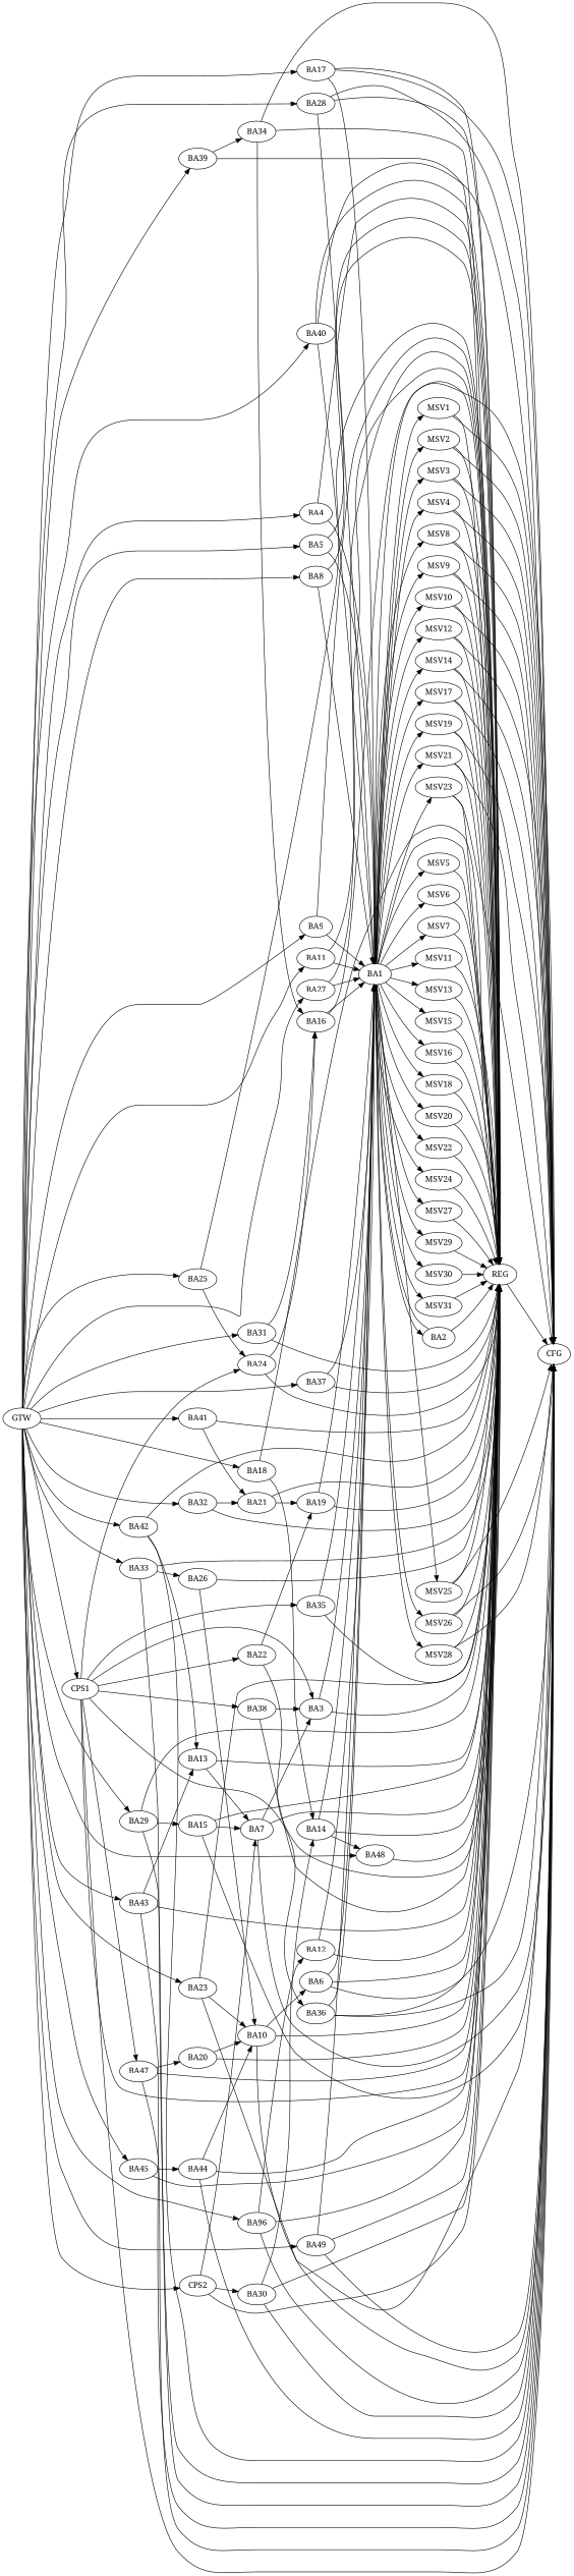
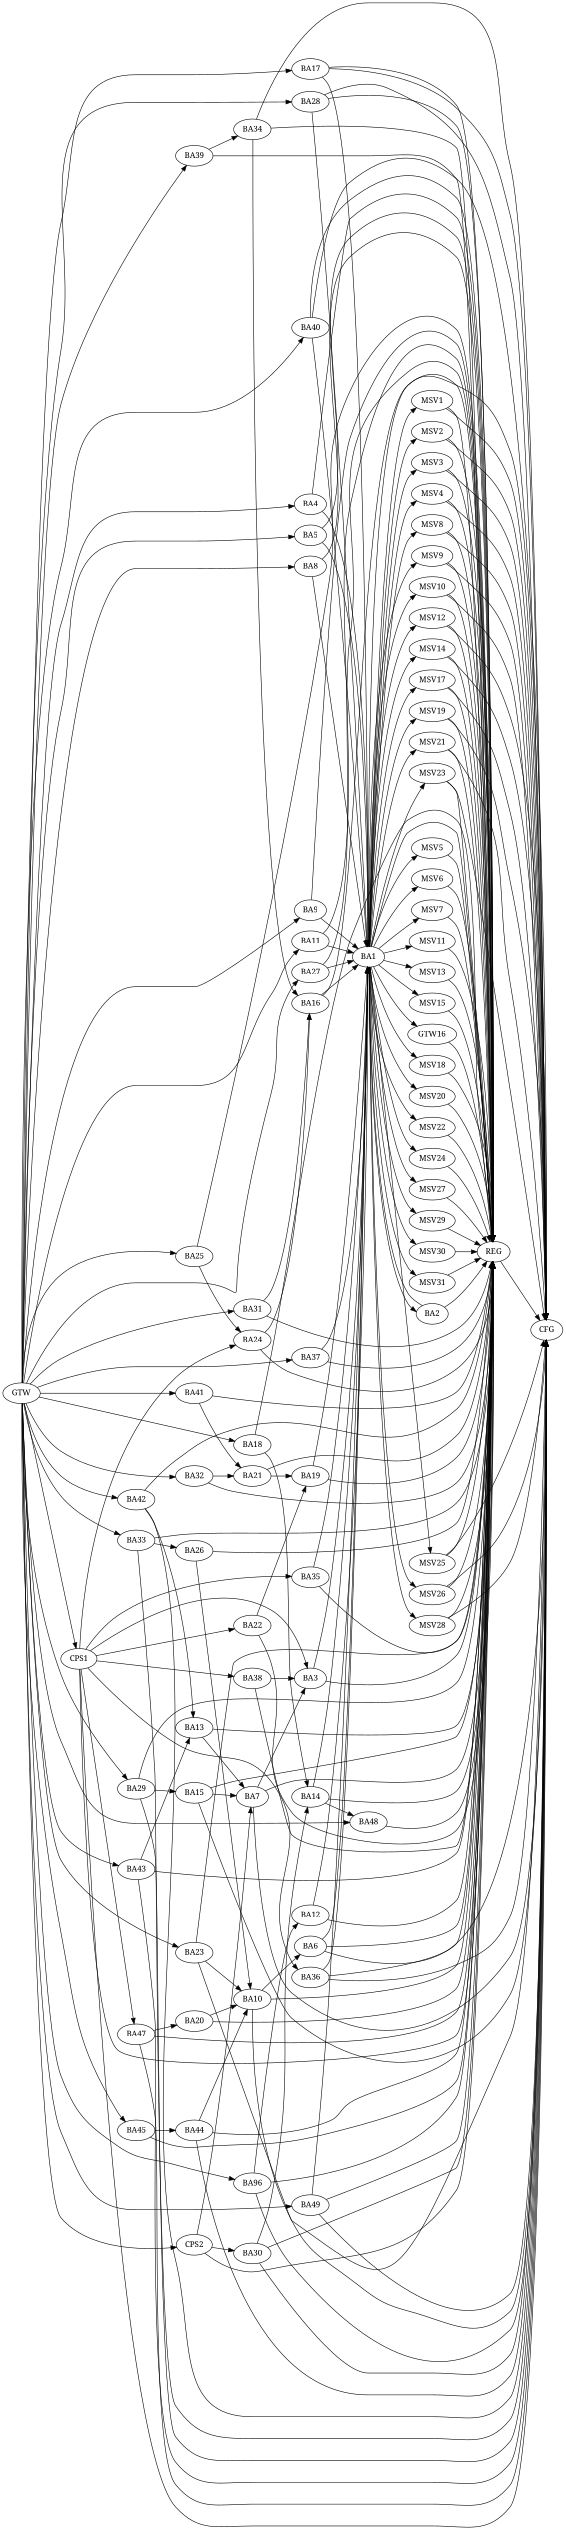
  strict digraph {
    fontname="Noto Serif"
    rankdir=LR
    node [fontname="Noto Serif"]
    edge [fontname="Noto Serif"]
    n1 [label=BA1]
    n2 [label=BA2]
    n3 [label=REG]
    n4 [label=CFG]
    n5 [label=MSV1]
    n6 [label=MSV2]
    n7 [label=MSV3]
    n8 [label=MSV4]
    n9 [label=MSV5]
    n10 [label=MSV6]
    n11 [label=MSV7]
    n12 [label=MSV8]
    n13 [label=MSV9]
    n14 [label=MSV10]
    n15 [label=MSV11]
    n16 [label=MSV12]
    n17 [label=MSV13]
    n18 [label=MSV14]
    n19 [label=MSV15]
-   n20 [label=MSV16]
+   n20 [label=GTW16]
    n21 [label=MSV17]
    n22 [label=MSV18]
    n23 [label=MSV19]
    n24 [label=MSV20]
    n25 [label=MSV21]
    n26 [label=MSV22]
    n27 [label=MSV23]
    n28 [label=MSV24]
    n29 [label=MSV25]
    n30 [label=MSV26]
    n31 [label=MSV27]
    n32 [label=MSV28]
    n33 [label=MSV29]
    n34 [label=MSV30]
    n35 [label=MSV31]
    n36 [label=BA3]
    n37 [label=BA4]
    n38 [label=BA5]
    n39 [label=BA6]
    n40 [label=BA7]
    n41 [label=BA8]
    n42 [label=BA9]
    n43 [label=BA10]
    n44 [label=BA11]
    n45 [label=BA12]
    n46 [label=BA13]
    n47 [label=BA14]
    n48 [label=BA48]
    n49 [label=BA15]
    n50 [label=BA16]
    n51 [label=BA17]
    n52 [label=BA18]
    n53 [label=BA19]
    n54 [label=BA20]
    n55 [label=BA21]
    n56 [label=BA22]
    n57 [label=BA23]
    n58 [label=BA24]
    n59 [label=BA25]
    n60 [label=BA26]
    n61 [label=BA27]
    n62 [label=BA28]
    n63 [label=BA29]
    n64 [label=BA30]
    n65 [label=BA31]
    n66 [label=BA32]
    n67 [label=BA33]
    n68 [label=BA34]
    n69 [label=BA35]
    n70 [label=BA36]
    n71 [label=BA37]
    n72 [label=BA38]
    n73 [label=BA39]
    n74 [label=BA40]
    n75 [label=BA41]
    n76 [label=BA42]
    n77 [label=BA43]
    n78 [label=BA44]
    n79 [label=BA45]
    n80 [label=BA96]
    n81 [label=BA47]
    n82 [label=BA49]
    n83 [label=CPS1]
    n84 [label=CPS2]
    n85 [label=GTW]
    n1 -> n2
    n1 -> n3
    n1 -> n4
    n1 -> n5
    n1 -> n6
    n1 -> n7
    n1 -> n8
    n1 -> n9
    n1 -> n10
    n1 -> n11
    n1 -> n12
    n1 -> n13
    n1 -> n14
    n1 -> n15
    n1 -> n16
    n1 -> n17
    n1 -> n18
    n1 -> n19
    n1 -> n20
    n1 -> n21
    n1 -> n22
    n1 -> n23
    n1 -> n24
    n1 -> n25
    n1 -> n26
    n1 -> n27
    n1 -> n28
    n1 -> n29
    n1 -> n30
    n1 -> n31
    n1 -> n32
    n1 -> n33
    n1 -> n34
    n1 -> n35
    n2 -> n1
    n2 -> n3
    n3 -> n4
    n5 -> n3
    n5 -> n4
    n6 -> n3
    n6 -> n4
    n7 -> n3
    n7 -> n4
    n8 -> n3
    n8 -> n4
    n9 -> n3
    n10 -> n3
    n11 -> n3
    n12 -> n3
    n12 -> n4
    n13 -> n3
    n13 -> n4
    n14 -> n3
    n14 -> n4
    n15 -> n3
    n16 -> n3
    n16 -> n4
    n17 -> n3
    n18 -> n3
    n18 -> n4
    n19 -> n3
    n20 -> n3
    n21 -> n3
    n21 -> n4
    n22 -> n3
    n23 -> n3
    n23 -> n4
    n24 -> n3
    n25 -> n3
    n25 -> n4
    n26 -> n3
    n27 -> n3
    n27 -> n4
    n28 -> n3
    n29 -> n3
    n29 -> n4
    n30 -> n3
    n30 -> n4
    n31 -> n3
    n32 -> n3
    n32 -> n4
    n33 -> n3
    n34 -> n3
    n35 -> n3
    n36 -> n1
    n36 -> n3
    n37 -> n1
    n37 -> n3
    n38 -> n1
    n38 -> n3
    n39 -> n1
    n39 -> n3
    n39 -> n4
    n40 -> n3
    n40 -> n4
    n40 -> n36
    n41 -> n1
    n41 -> n3
    n42 -> n1
    n42 -> n3
    n43 -> n3
    n43 -> n4
    n43 -> n39
    n44 -> n1
    n44 -> n3
    n45 -> n1
    n45 -> n3
    n46 -> n3
    n46 -> n40
    n47 -> n1
    n47 -> n3
    n47 -> n48
    n48 -> n3
    n49 -> n3
    n49 -> n4
    n49 -> n40
    n50 -> n1
    n50 -> n3
    n51 -> n1
    n51 -> n3
    n51 -> n4
    n52 -> n3
    n52 -> n47
    n53 -> n1
    n53 -> n3
    n54 -> n3
    n54 -> n43
    n55 -> n3
    n55 -> n53
    n56 -> n3
    n56 -> n53
    n57 -> n3
    n57 -> n4
    n57 -> n43
    n58 -> n3
    n58 -> n50
    n59 -> n3
    n59 -> n58
    n60 -> n3
    n60 -> n43
    n61 -> n1
    n61 -> n3
    n62 -> n1
    n62 -> n3
    n62 -> n4
    n63 -> n3
    n63 -> n4
    n63 -> n49
    n64 -> n3
    n64 -> n4
    n64 -> n47
    n65 -> n3
    n65 -> n50
    n66 -> n3
    n66 -> n55
    n67 -> n3
    n67 -> n4
    n67 -> n60
    n68 -> n3
    n68 -> n4
    n68 -> n50
    n69 -> n1
    n69 -> n3
    n70 -> n1
    n70 -> n3
    n70 -> n4
    n71 -> n1
    n71 -> n3
    n72 -> n3
    n72 -> n36
    n73 -> n3
    n73 -> n68
    n74 -> n1
    n74 -> n3
    n74 -> n4
    n75 -> n3
    n75 -> n55
    n76 -> n3
    n76 -> n4
    n76 -> n46
    n77 -> n3
    n77 -> n4
    n77 -> n46
    n78 -> n3
    n78 -> n4
    n78 -> n43
    n79 -> n3
    n79 -> n78
    n80 -> n3
    n80 -> n4
    n80 -> n45
    n81 -> n3
    n81 -> n4
    n81 -> n54
    n82 -> n1
    n82 -> n3
    n82 -> n4
    n83 -> n3
    n83 -> n4
    n83 -> n36
    n83 -> n56
    n83 -> n58
    n83 -> n69
    n83 -> n70
    n83 -> n72
    n83 -> n81
    n84 -> n3
    n84 -> n40
    n84 -> n64
    n85 -> n37
    n85 -> n38
    n85 -> n41
    n85 -> n42
    n85 -> n44
    n85 -> n48
    n85 -> n51
    n85 -> n52
    n85 -> n57
    n85 -> n59
    n85 -> n61
    n85 -> n62
    n85 -> n63
    n85 -> n65
    n85 -> n66
    n85 -> n67
    n85 -> n71
    n85 -> n73
    n85 -> n74
    n85 -> n75
    n85 -> n76
    n85 -> n77
    n85 -> n79
    n85 -> n80
    n85 -> n82
    n85 -> n83
    n85 -> n84
  }
